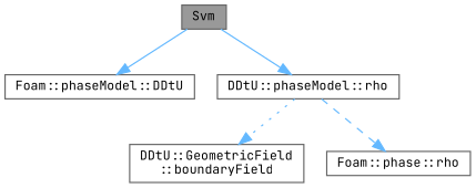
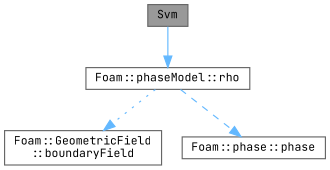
  digraph {
    fontname="JetBrains Mono"
    rankdir=TB
    node [color=grey40 fillcolor=white fontname="JetBrains Mono" fontsize=10 shape=box style=filled]
    edge [color=steelblue1 fontname="JetBrains Mono" fontsize=10 labelfontname=Helvetica labelfontsize=10 style=solid]
    n1 [color=gray40 fillcolor=grey60 fontcolor=black height=0.2 label=Svm width=0.4]
-   n2 [height=0.2 label="Foam::phaseModel::DDtU" width=0.4]
-   n3 [height=0.2 label="DDtU::phaseModel::rho" width=0.4]
-   n4 [height=0.2 label="DDtU::GeometricField\l::boundaryField" width=0.4]
-   n5 [height=0.2 label="Foam::phase::rho" width=0.4]
-   n1 -> n2
+   n3 [height=0.2 label="Foam::phaseModel::rho" width=0.4]
+   n4 [height=0.2 label="Foam::GeometricField\l::boundaryField" width=0.4]
+   n5 [height=0.2 label="Foam::phase::phase" width=0.4]
    n1 -> n3
    n3 -> n4 [style=dotted]
    n3 -> n5 [style=dashed]
  }
